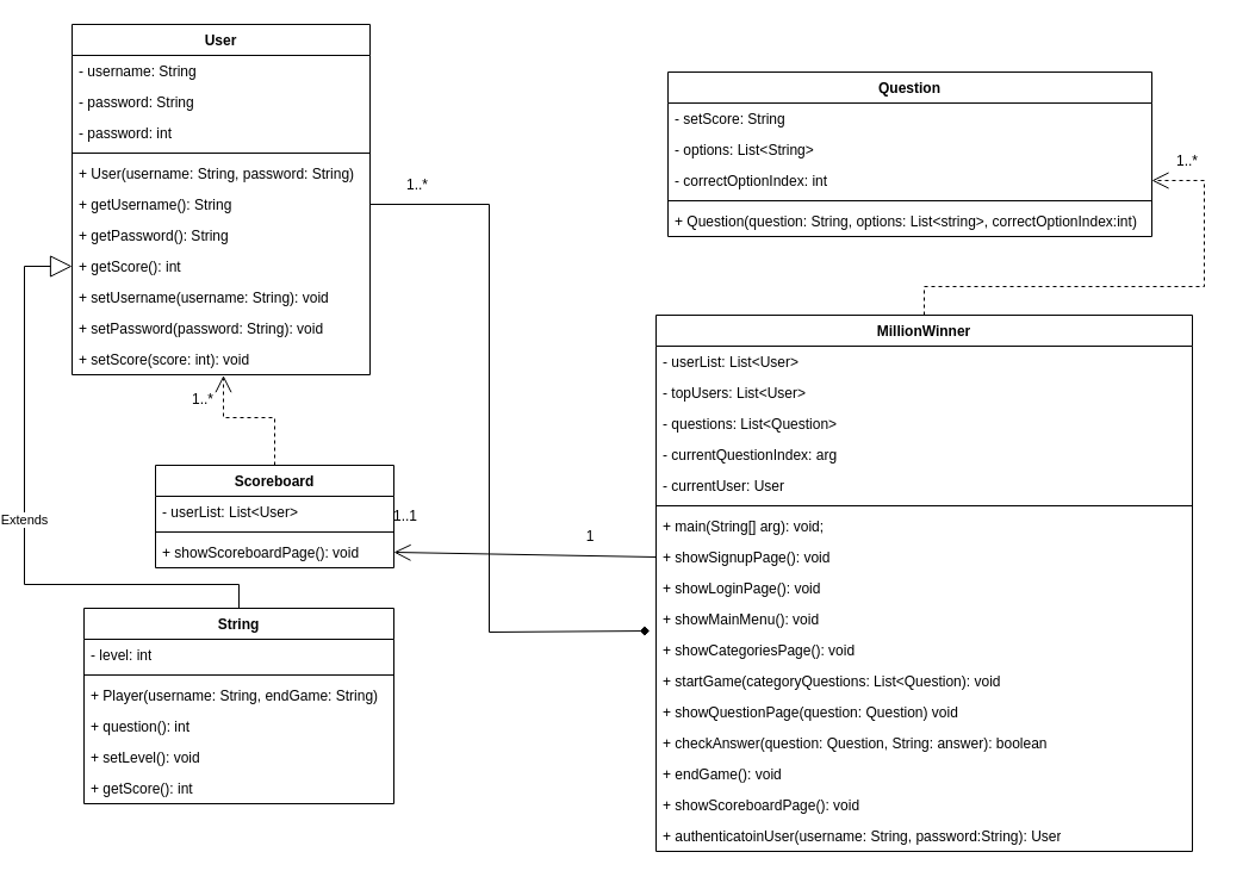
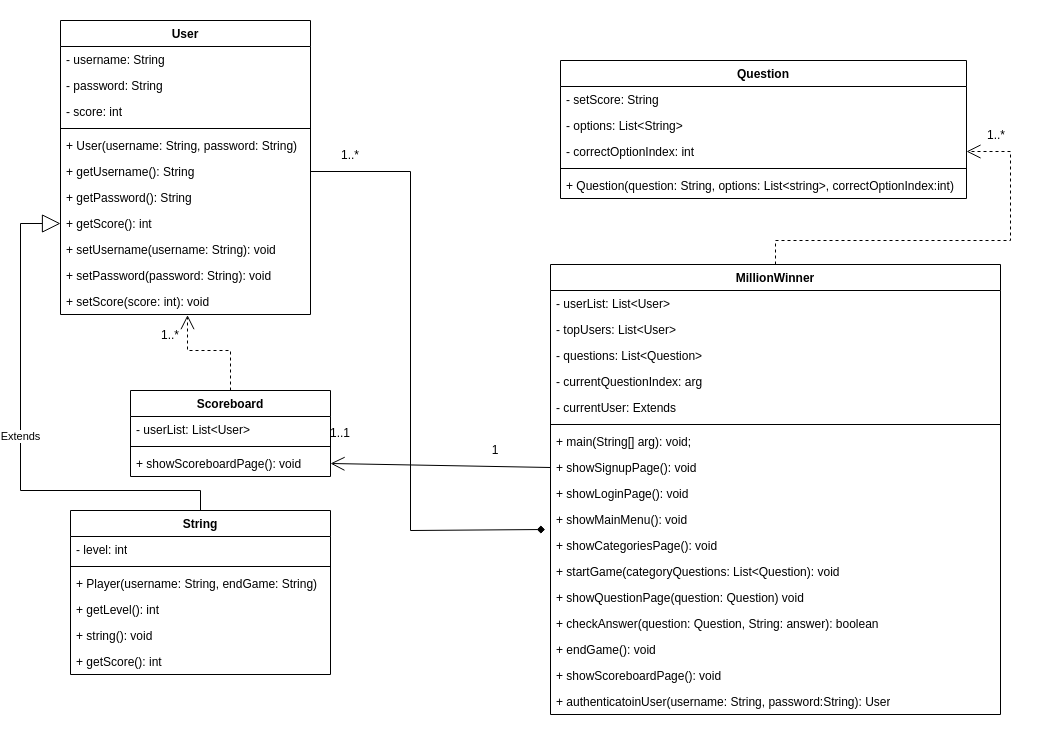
  <mxCell id="0" />
  <mxCell id="1" parent="0" />
  <mxCell id="2" value="User" style="swimlane;fontStyle=1;align=center;verticalAlign=top;childLayout=stackLayout;horizontal=1;startSize=26;horizontalStack=0;resizeParent=1;resizeParentMax=0;resizeLast=0;collapsible=1;marginBottom=0;whiteSpace=wrap;html=1;" parent="1" vertex="1"><mxGeometry x="60" y="20" width="250" height="294" as="geometry" /></mxCell>
  <mxCell id="3" value="- username: String" style="text;strokeColor=none;fillColor=none;align=left;verticalAlign=top;spacingLeft=4;spacingRight=4;overflow=hidden;rotatable=0;points=[[0,0.5],[1,0.5]];portConstraint=eastwest;whiteSpace=wrap;html=1;" parent="2" vertex="1"><mxGeometry y="26" width="250" height="26" as="geometry" /></mxCell>
  <mxCell id="4" value="- password: String" style="text;strokeColor=none;fillColor=none;align=left;verticalAlign=top;spacingLeft=4;spacingRight=4;overflow=hidden;rotatable=0;points=[[0,0.5],[1,0.5]];portConstraint=eastwest;whiteSpace=wrap;html=1;" parent="2" vertex="1"><mxGeometry y="52" width="250" height="26" as="geometry" /></mxCell>
- <mxCell id="5" value="- password: int" style="text;strokeColor=none;fillColor=none;align=left;verticalAlign=top;spacingLeft=4;spacingRight=4;overflow=hidden;rotatable=0;points=[[0,0.5],[1,0.5]];portConstraint=eastwest;whiteSpace=wrap;html=1;" parent="2" vertex="1"><mxGeometry y="78" width="250" height="26" as="geometry" /></mxCell>
+ <mxCell id="5" value="- score: int" style="text;strokeColor=none;fillColor=none;align=left;verticalAlign=top;spacingLeft=4;spacingRight=4;overflow=hidden;rotatable=0;points=[[0,0.5],[1,0.5]];portConstraint=eastwest;whiteSpace=wrap;html=1;" parent="2" vertex="1"><mxGeometry y="78" width="250" height="26" as="geometry" /></mxCell>
  <mxCell id="6" value="" style="line;strokeWidth=1;fillColor=none;align=left;verticalAlign=middle;spacingTop=-1;spacingLeft=3;spacingRight=3;rotatable=0;labelPosition=right;points=[];portConstraint=eastwest;strokeColor=inherit;" parent="2" vertex="1"><mxGeometry y="104" width="250" height="8" as="geometry" /></mxCell>
  <mxCell id="7" value="+ User(username: String, password: String)" style="text;strokeColor=none;fillColor=none;align=left;verticalAlign=top;spacingLeft=4;spacingRight=4;overflow=hidden;rotatable=0;points=[[0,0.5],[1,0.5]];portConstraint=eastwest;whiteSpace=wrap;html=1;" parent="2" vertex="1"><mxGeometry y="112" width="250" height="26" as="geometry" /></mxCell>
  <mxCell id="8" value="+ getUsername(): String" style="text;strokeColor=none;fillColor=none;align=left;verticalAlign=top;spacingLeft=4;spacingRight=4;overflow=hidden;rotatable=0;points=[[0,0.5],[1,0.5]];portConstraint=eastwest;whiteSpace=wrap;html=1;" parent="2" vertex="1"><mxGeometry y="138" width="250" height="26" as="geometry" /></mxCell>
  <mxCell id="9" value="+ getPassword(): String" style="text;strokeColor=none;fillColor=none;align=left;verticalAlign=top;spacingLeft=4;spacingRight=4;overflow=hidden;rotatable=0;points=[[0,0.5],[1,0.5]];portConstraint=eastwest;whiteSpace=wrap;html=1;" parent="2" vertex="1"><mxGeometry y="164" width="250" height="26" as="geometry" /></mxCell>
  <mxCell id="10" value="+ getScore(): int" style="text;strokeColor=none;fillColor=none;align=left;verticalAlign=top;spacingLeft=4;spacingRight=4;overflow=hidden;rotatable=0;points=[[0,0.5],[1,0.5]];portConstraint=eastwest;whiteSpace=wrap;html=1;" parent="2" vertex="1"><mxGeometry y="190" width="250" height="26" as="geometry" /></mxCell>
  <mxCell id="11" value="+ setUsername(username: String): void" style="text;strokeColor=none;fillColor=none;align=left;verticalAlign=top;spacingLeft=4;spacingRight=4;overflow=hidden;rotatable=0;points=[[0,0.5],[1,0.5]];portConstraint=eastwest;whiteSpace=wrap;html=1;" parent="2" vertex="1"><mxGeometry y="216" width="250" height="26" as="geometry" /></mxCell>
  <mxCell id="12" value="+ setPassword(password: String): void" style="text;strokeColor=none;fillColor=none;align=left;verticalAlign=top;spacingLeft=4;spacingRight=4;overflow=hidden;rotatable=0;points=[[0,0.5],[1,0.5]];portConstraint=eastwest;whiteSpace=wrap;html=1;" parent="2" vertex="1"><mxGeometry y="242" width="250" height="26" as="geometry" /></mxCell>
  <mxCell id="13" value="+ setScore(score: int): void" style="text;strokeColor=none;fillColor=none;align=left;verticalAlign=top;spacingLeft=4;spacingRight=4;overflow=hidden;rotatable=0;points=[[0,0.5],[1,0.5]];portConstraint=eastwest;whiteSpace=wrap;html=1;" parent="2" vertex="1"><mxGeometry y="268" width="250" height="26" as="geometry" /></mxCell>
  <mxCell id="14" value="Scoreboard" style="swimlane;fontStyle=1;align=center;verticalAlign=top;childLayout=stackLayout;horizontal=1;startSize=26;horizontalStack=0;resizeParent=1;resizeParentMax=0;resizeLast=0;collapsible=1;marginBottom=0;whiteSpace=wrap;html=1;" parent="1" vertex="1"><mxGeometry x="130" y="390" width="200" height="86" as="geometry" /></mxCell>
  <mxCell id="15" value="- userList: List&amp;lt;User&amp;gt;" style="text;strokeColor=none;fillColor=none;align=left;verticalAlign=top;spacingLeft=4;spacingRight=4;overflow=hidden;rotatable=0;points=[[0,0.5],[1,0.5]];portConstraint=eastwest;whiteSpace=wrap;html=1;" parent="14" vertex="1"><mxGeometry y="26" width="200" height="26" as="geometry" /></mxCell>
  <mxCell id="16" value="" style="line;strokeWidth=1;fillColor=none;align=left;verticalAlign=middle;spacingTop=-1;spacingLeft=3;spacingRight=3;rotatable=0;labelPosition=right;points=[];portConstraint=eastwest;strokeColor=inherit;" parent="14" vertex="1"><mxGeometry y="52" width="200" height="8" as="geometry" /></mxCell>
  <mxCell id="17" value="+ showScoreboardPage(): void" style="text;strokeColor=none;fillColor=none;align=left;verticalAlign=top;spacingLeft=4;spacingRight=4;overflow=hidden;rotatable=0;points=[[0,0.5],[1,0.5]];portConstraint=eastwest;whiteSpace=wrap;html=1;" parent="14" vertex="1"><mxGeometry y="60" width="200" height="26" as="geometry" /></mxCell>
  <mxCell id="18" value="Question" style="swimlane;fontStyle=1;align=center;verticalAlign=top;childLayout=stackLayout;horizontal=1;startSize=26;horizontalStack=0;resizeParent=1;resizeParentMax=0;resizeLast=0;collapsible=1;marginBottom=0;whiteSpace=wrap;html=1;" parent="1" vertex="1"><mxGeometry x="560" y="60" width="406" height="138" as="geometry" /></mxCell>
  <mxCell id="19" value="- setScore: String" style="text;strokeColor=none;fillColor=none;align=left;verticalAlign=top;spacingLeft=4;spacingRight=4;overflow=hidden;rotatable=0;points=[[0,0.5],[1,0.5]];portConstraint=eastwest;whiteSpace=wrap;html=1;" parent="18" vertex="1"><mxGeometry y="26" width="406" height="26" as="geometry" /></mxCell>
  <mxCell id="20" value="- options: List&amp;lt;String&amp;gt;" style="text;strokeColor=none;fillColor=none;align=left;verticalAlign=top;spacingLeft=4;spacingRight=4;overflow=hidden;rotatable=0;points=[[0,0.5],[1,0.5]];portConstraint=eastwest;whiteSpace=wrap;html=1;" parent="18" vertex="1"><mxGeometry y="52" width="406" height="26" as="geometry" /></mxCell>
  <mxCell id="21" value="- correctOptionIndex: int" style="text;strokeColor=none;fillColor=none;align=left;verticalAlign=top;spacingLeft=4;spacingRight=4;overflow=hidden;rotatable=0;points=[[0,0.5],[1,0.5]];portConstraint=eastwest;whiteSpace=wrap;html=1;" parent="18" vertex="1"><mxGeometry y="78" width="406" height="26" as="geometry" /></mxCell>
  <mxCell id="22" value="" style="line;strokeWidth=1;fillColor=none;align=left;verticalAlign=middle;spacingTop=-1;spacingLeft=3;spacingRight=3;rotatable=0;labelPosition=right;points=[];portConstraint=eastwest;strokeColor=inherit;" parent="18" vertex="1"><mxGeometry y="104" width="406" height="8" as="geometry" /></mxCell>
  <mxCell id="23" value="+ Question(question: String, options: List&amp;lt;string&amp;gt;, correctOptionIndex:int)" style="text;strokeColor=none;fillColor=none;align=left;verticalAlign=top;spacingLeft=4;spacingRight=4;overflow=hidden;rotatable=0;points=[[0,0.5],[1,0.5]];portConstraint=eastwest;whiteSpace=wrap;html=1;" parent="18" vertex="1"><mxGeometry y="112" width="406" height="26" as="geometry" /></mxCell>
  <mxCell id="24" value="MillionWinner" style="swimlane;fontStyle=1;align=center;verticalAlign=top;childLayout=stackLayout;horizontal=1;startSize=26;horizontalStack=0;resizeParent=1;resizeParentMax=0;resizeLast=0;collapsible=1;marginBottom=0;whiteSpace=wrap;html=1;" parent="1" vertex="1"><mxGeometry x="550" y="264" width="450" height="450" as="geometry" /></mxCell>
  <mxCell id="25" value="- userList: List&amp;lt;User&amp;gt;" style="text;strokeColor=none;fillColor=none;align=left;verticalAlign=top;spacingLeft=4;spacingRight=4;overflow=hidden;rotatable=0;points=[[0,0.5],[1,0.5]];portConstraint=eastwest;whiteSpace=wrap;html=1;" parent="24" vertex="1"><mxGeometry y="26" width="450" height="26" as="geometry" /></mxCell>
  <mxCell id="26" value="- topUsers: List&amp;lt;User&amp;gt;" style="text;strokeColor=none;fillColor=none;align=left;verticalAlign=top;spacingLeft=4;spacingRight=4;overflow=hidden;rotatable=0;points=[[0,0.5],[1,0.5]];portConstraint=eastwest;whiteSpace=wrap;html=1;" parent="24" vertex="1"><mxGeometry y="52" width="450" height="26" as="geometry" /></mxCell>
  <mxCell id="27" value="- questions: List&amp;lt;Question&amp;gt;" style="text;strokeColor=none;fillColor=none;align=left;verticalAlign=top;spacingLeft=4;spacingRight=4;overflow=hidden;rotatable=0;points=[[0,0.5],[1,0.5]];portConstraint=eastwest;whiteSpace=wrap;html=1;" parent="24" vertex="1"><mxGeometry y="78" width="450" height="26" as="geometry" /></mxCell>
  <mxCell id="28" value="- currentQuestionIndex: arg" style="text;strokeColor=none;fillColor=none;align=left;verticalAlign=top;spacingLeft=4;spacingRight=4;overflow=hidden;rotatable=0;points=[[0,0.5],[1,0.5]];portConstraint=eastwest;whiteSpace=wrap;html=1;" parent="24" vertex="1"><mxGeometry y="104" width="450" height="26" as="geometry" /></mxCell>
- <mxCell id="29" value="- currentUser: User" style="text;strokeColor=none;fillColor=none;align=left;verticalAlign=top;spacingLeft=4;spacingRight=4;overflow=hidden;rotatable=0;points=[[0,0.5],[1,0.5]];portConstraint=eastwest;whiteSpace=wrap;html=1;" parent="24" vertex="1"><mxGeometry y="130" width="450" height="26" as="geometry" /></mxCell>
+ <mxCell id="29" value="- currentUser: Extends" style="text;strokeColor=none;fillColor=none;align=left;verticalAlign=top;spacingLeft=4;spacingRight=4;overflow=hidden;rotatable=0;points=[[0,0.5],[1,0.5]];portConstraint=eastwest;whiteSpace=wrap;html=1;" parent="24" vertex="1"><mxGeometry y="130" width="450" height="26" as="geometry" /></mxCell>
  <mxCell id="30" value="" style="line;strokeWidth=1;fillColor=none;align=left;verticalAlign=middle;spacingTop=-1;spacingLeft=3;spacingRight=3;rotatable=0;labelPosition=right;points=[];portConstraint=eastwest;strokeColor=inherit;" parent="24" vertex="1"><mxGeometry y="156" width="450" height="8" as="geometry" /></mxCell>
  <mxCell id="31" value="+ main(String[] arg): void;" style="text;strokeColor=none;fillColor=none;align=left;verticalAlign=top;spacingLeft=4;spacingRight=4;overflow=hidden;rotatable=0;points=[[0,0.5],[1,0.5]];portConstraint=eastwest;whiteSpace=wrap;html=1;" parent="24" vertex="1"><mxGeometry y="164" width="450" height="26" as="geometry" /></mxCell>
  <mxCell id="32" value="+ showSignupPage(): void" style="text;strokeColor=none;fillColor=none;align=left;verticalAlign=top;spacingLeft=4;spacingRight=4;overflow=hidden;rotatable=0;points=[[0,0.5],[1,0.5]];portConstraint=eastwest;whiteSpace=wrap;html=1;" parent="24" vertex="1"><mxGeometry y="190" width="450" height="26" as="geometry" /></mxCell>
  <mxCell id="33" value="+ showLoginPage(): void" style="text;strokeColor=none;fillColor=none;align=left;verticalAlign=top;spacingLeft=4;spacingRight=4;overflow=hidden;rotatable=0;points=[[0,0.5],[1,0.5]];portConstraint=eastwest;whiteSpace=wrap;html=1;" parent="24" vertex="1"><mxGeometry y="216" width="450" height="26" as="geometry" /></mxCell>
  <mxCell id="34" value="+ showMainMenu(): void" style="text;strokeColor=none;fillColor=none;align=left;verticalAlign=top;spacingLeft=4;spacingRight=4;overflow=hidden;rotatable=0;points=[[0,0.5],[1,0.5]];portConstraint=eastwest;whiteSpace=wrap;html=1;" parent="24" vertex="1"><mxGeometry y="242" width="450" height="26" as="geometry" /></mxCell>
  <mxCell id="35" value="+ showCategoriesPage(): void" style="text;strokeColor=none;fillColor=none;align=left;verticalAlign=top;spacingLeft=4;spacingRight=4;overflow=hidden;rotatable=0;points=[[0,0.5],[1,0.5]];portConstraint=eastwest;whiteSpace=wrap;html=1;" parent="24" vertex="1"><mxGeometry y="268" width="450" height="26" as="geometry" /></mxCell>
  <mxCell id="36" value="+ startGame(categoryQuestions: List&amp;lt;Question): void" style="text;strokeColor=none;fillColor=none;align=left;verticalAlign=top;spacingLeft=4;spacingRight=4;overflow=hidden;rotatable=0;points=[[0,0.5],[1,0.5]];portConstraint=eastwest;whiteSpace=wrap;html=1;" parent="24" vertex="1"><mxGeometry y="294" width="450" height="26" as="geometry" /></mxCell>
  <mxCell id="37" value="+ showQuestionPage(question: Question) void" style="text;strokeColor=none;fillColor=none;align=left;verticalAlign=top;spacingLeft=4;spacingRight=4;overflow=hidden;rotatable=0;points=[[0,0.5],[1,0.5]];portConstraint=eastwest;whiteSpace=wrap;html=1;" parent="24" vertex="1"><mxGeometry y="320" width="450" height="26" as="geometry" /></mxCell>
  <mxCell id="38" value="+ checkAnswer(question: Question, String: answer): boolean" style="text;strokeColor=none;fillColor=none;align=left;verticalAlign=top;spacingLeft=4;spacingRight=4;overflow=hidden;rotatable=0;points=[[0,0.5],[1,0.5]];portConstraint=eastwest;whiteSpace=wrap;html=1;" parent="24" vertex="1"><mxGeometry y="346" width="450" height="26" as="geometry" /></mxCell>
  <mxCell id="39" value="+ endGame(): void" style="text;strokeColor=none;fillColor=none;align=left;verticalAlign=top;spacingLeft=4;spacingRight=4;overflow=hidden;rotatable=0;points=[[0,0.5],[1,0.5]];portConstraint=eastwest;whiteSpace=wrap;html=1;" parent="24" vertex="1"><mxGeometry y="372" width="450" height="26" as="geometry" /></mxCell>
  <mxCell id="40" value="+ showScoreboardPage(): void" style="text;strokeColor=none;fillColor=none;align=left;verticalAlign=top;spacingLeft=4;spacingRight=4;overflow=hidden;rotatable=0;points=[[0,0.5],[1,0.5]];portConstraint=eastwest;whiteSpace=wrap;html=1;" parent="24" vertex="1"><mxGeometry y="398" width="450" height="26" as="geometry" /></mxCell>
  <mxCell id="41" value="+ authenticatoinUser(username: String, password:String): User" style="text;strokeColor=none;fillColor=none;align=left;verticalAlign=top;spacingLeft=4;spacingRight=4;overflow=hidden;rotatable=0;points=[[0,0.5],[1,0.5]];portConstraint=eastwest;whiteSpace=wrap;html=1;" parent="24" vertex="1"><mxGeometry y="424" width="450" height="26" as="geometry" /></mxCell>
  <mxCell id="42" value="1" style="text;strokeColor=none;align=center;fillColor=none;html=1;verticalAlign=middle;whiteSpace=wrap;rounded=0;" parent="1" vertex="1"><mxGeometry x="465" y="435" width="60" height="30" as="geometry" /></mxCell>
  <mxCell id="43" value="1..*" style="text;strokeColor=none;align=center;fillColor=none;html=1;verticalAlign=middle;whiteSpace=wrap;rounded=0;" parent="1" vertex="1"><mxGeometry x="140" y="320" width="60" height="30" as="geometry" /></mxCell>
  <mxCell id="44" value="" style="endArrow=open;endFill=1;endSize=12;html=1;rounded=0;exitX=0.5;exitY=0;exitDx=0;exitDy=0;entryX=0.508;entryY=1.023;entryDx=0;entryDy=0;entryPerimeter=0;dashed=1;" parent="1" source="14" target="13" edge="1"><mxGeometry width="160" relative="1" as="geometry"><mxPoint x="360" y="300" as="sourcePoint" /><mxPoint x="190" y="330" as="targetPoint" /><Array as="points"><mxPoint x="230" y="350" /><mxPoint x="187" y="350" /></Array></mxGeometry></mxCell>
  <mxCell id="45" value="1..*" style="text;strokeColor=none;align=center;fillColor=none;html=1;verticalAlign=middle;whiteSpace=wrap;rounded=0;" parent="1" vertex="1"><mxGeometry x="320" y="140" width="60" height="30" as="geometry" /></mxCell>
  <mxCell id="46" value="" style="endArrow=diamond;html=1;rounded=0;exitX=1;exitY=0.5;exitDx=0;exitDy=0;entryX=-0.012;entryY=-0.115;entryDx=0;entryDy=0;entryPerimeter=0;" parent="1" source="8" target="35" edge="1"><mxGeometry width="50" height="50" relative="1" as="geometry"><mxPoint x="370" y="270" as="sourcePoint" /><mxPoint x="420" y="220" as="targetPoint" /><Array as="points"><mxPoint x="410" y="171" /><mxPoint x="410" y="530" /></Array></mxGeometry></mxCell>
  <mxCell id="47" value="" style="endArrow=open;endFill=1;endSize=12;html=1;rounded=0;exitX=0.5;exitY=0;exitDx=0;exitDy=0;entryX=1;entryY=0.5;entryDx=0;entryDy=0;dashed=1;" parent="1" source="24" target="21" edge="1"><mxGeometry width="160" relative="1" as="geometry"><mxPoint x="660" y="230" as="sourcePoint" /><mxPoint x="820" y="230" as="targetPoint" /><Array as="points"><mxPoint x="775" y="240" /><mxPoint x="1010" y="240" /><mxPoint x="1010" y="151" /></Array></mxGeometry></mxCell>
  <mxCell id="48" value="1..*" style="text;strokeColor=none;align=center;fillColor=none;html=1;verticalAlign=middle;whiteSpace=wrap;rounded=0;" parent="1" vertex="1"><mxGeometry x="966" y="120" width="60" height="30" as="geometry" /></mxCell>
  <mxCell id="49" value="" style="endArrow=open;endFill=1;endSize=12;html=1;rounded=0;exitX=0;exitY=0.5;exitDx=0;exitDy=0;entryX=1;entryY=0.5;entryDx=0;entryDy=0;" parent="1" source="32" target="17" edge="1"><mxGeometry width="160" relative="1" as="geometry"><mxPoint x="270" y="590" as="sourcePoint" /><mxPoint x="430" y="590" as="targetPoint" /></mxGeometry></mxCell>
  <mxCell id="50" value="1..1" style="text;strokeColor=none;align=center;fillColor=none;html=1;verticalAlign=middle;whiteSpace=wrap;rounded=0;" parent="1" vertex="1"><mxGeometry x="310" y="418" width="60" height="30" as="geometry" /></mxCell>
  <mxCell id="51" value="String" style="swimlane;fontStyle=1;align=center;verticalAlign=top;childLayout=stackLayout;horizontal=1;startSize=26;horizontalStack=0;resizeParent=1;resizeParentMax=0;resizeLast=0;collapsible=1;marginBottom=0;whiteSpace=wrap;html=1;" vertex="1" parent="1"><mxGeometry x="70" y="510" width="260" height="164" as="geometry" /></mxCell>
  <mxCell id="52" value="- level: int" style="text;strokeColor=none;fillColor=none;align=left;verticalAlign=top;spacingLeft=4;spacingRight=4;overflow=hidden;rotatable=0;points=[[0,0.5],[1,0.5]];portConstraint=eastwest;whiteSpace=wrap;html=1;" vertex="1" parent="51"><mxGeometry y="26" width="260" height="26" as="geometry" /></mxCell>
  <mxCell id="53" value="" style="line;strokeWidth=1;fillColor=none;align=left;verticalAlign=middle;spacingTop=-1;spacingLeft=3;spacingRight=3;rotatable=0;labelPosition=right;points=[];portConstraint=eastwest;strokeColor=inherit;" vertex="1" parent="51"><mxGeometry y="52" width="260" height="8" as="geometry" /></mxCell>
  <mxCell id="54" value="+ Player(username: String, endGame: String)&amp;nbsp;" style="text;strokeColor=none;fillColor=none;align=left;verticalAlign=top;spacingLeft=4;spacingRight=4;overflow=hidden;rotatable=0;points=[[0,0.5],[1,0.5]];portConstraint=eastwest;whiteSpace=wrap;html=1;" vertex="1" parent="51"><mxGeometry y="60" width="260" height="26" as="geometry" /></mxCell>
- <mxCell id="55" value="+ question(): int" style="text;strokeColor=none;fillColor=none;align=left;verticalAlign=top;spacingLeft=4;spacingRight=4;overflow=hidden;rotatable=0;points=[[0,0.5],[1,0.5]];portConstraint=eastwest;whiteSpace=wrap;html=1;" vertex="1" parent="51"><mxGeometry y="86" width="260" height="26" as="geometry" /></mxCell>
- <mxCell id="56" value="+ setLevel(): void" style="text;strokeColor=none;fillColor=none;align=left;verticalAlign=top;spacingLeft=4;spacingRight=4;overflow=hidden;rotatable=0;points=[[0,0.5],[1,0.5]];portConstraint=eastwest;whiteSpace=wrap;html=1;" vertex="1" parent="51"><mxGeometry y="112" width="260" height="26" as="geometry" /></mxCell>
+ <mxCell id="55" value="+ getLevel(): int" style="text;strokeColor=none;fillColor=none;align=left;verticalAlign=top;spacingLeft=4;spacingRight=4;overflow=hidden;rotatable=0;points=[[0,0.5],[1,0.5]];portConstraint=eastwest;whiteSpace=wrap;html=1;" vertex="1" parent="51"><mxGeometry y="86" width="260" height="26" as="geometry" /></mxCell>
+ <mxCell id="56" value="+ string(): void" style="text;strokeColor=none;fillColor=none;align=left;verticalAlign=top;spacingLeft=4;spacingRight=4;overflow=hidden;rotatable=0;points=[[0,0.5],[1,0.5]];portConstraint=eastwest;whiteSpace=wrap;html=1;" vertex="1" parent="51"><mxGeometry y="112" width="260" height="26" as="geometry" /></mxCell>
  <mxCell id="57" value="+ getScore(): int" style="text;strokeColor=none;fillColor=none;align=left;verticalAlign=top;spacingLeft=4;spacingRight=4;overflow=hidden;rotatable=0;points=[[0,0.5],[1,0.5]];portConstraint=eastwest;whiteSpace=wrap;html=1;" vertex="1" parent="51"><mxGeometry y="138" width="260" height="26" as="geometry" /></mxCell>
  <mxCell id="58" value="Extends" style="endArrow=block;endSize=16;endFill=0;html=1;rounded=0;entryX=0;entryY=0.5;entryDx=0;entryDy=0;exitX=0.5;exitY=0;exitDx=0;exitDy=0;" edge="1" parent="1" source="51" target="10"><mxGeometry width="160" relative="1" as="geometry"><mxPoint x="-50" y="460" as="sourcePoint" /><mxPoint x="10" y="300" as="targetPoint" /><Array as="points"><mxPoint x="200" y="490" /><mxPoint x="20" y="490" /><mxPoint x="20" y="223" /></Array></mxGeometry></mxCell>
